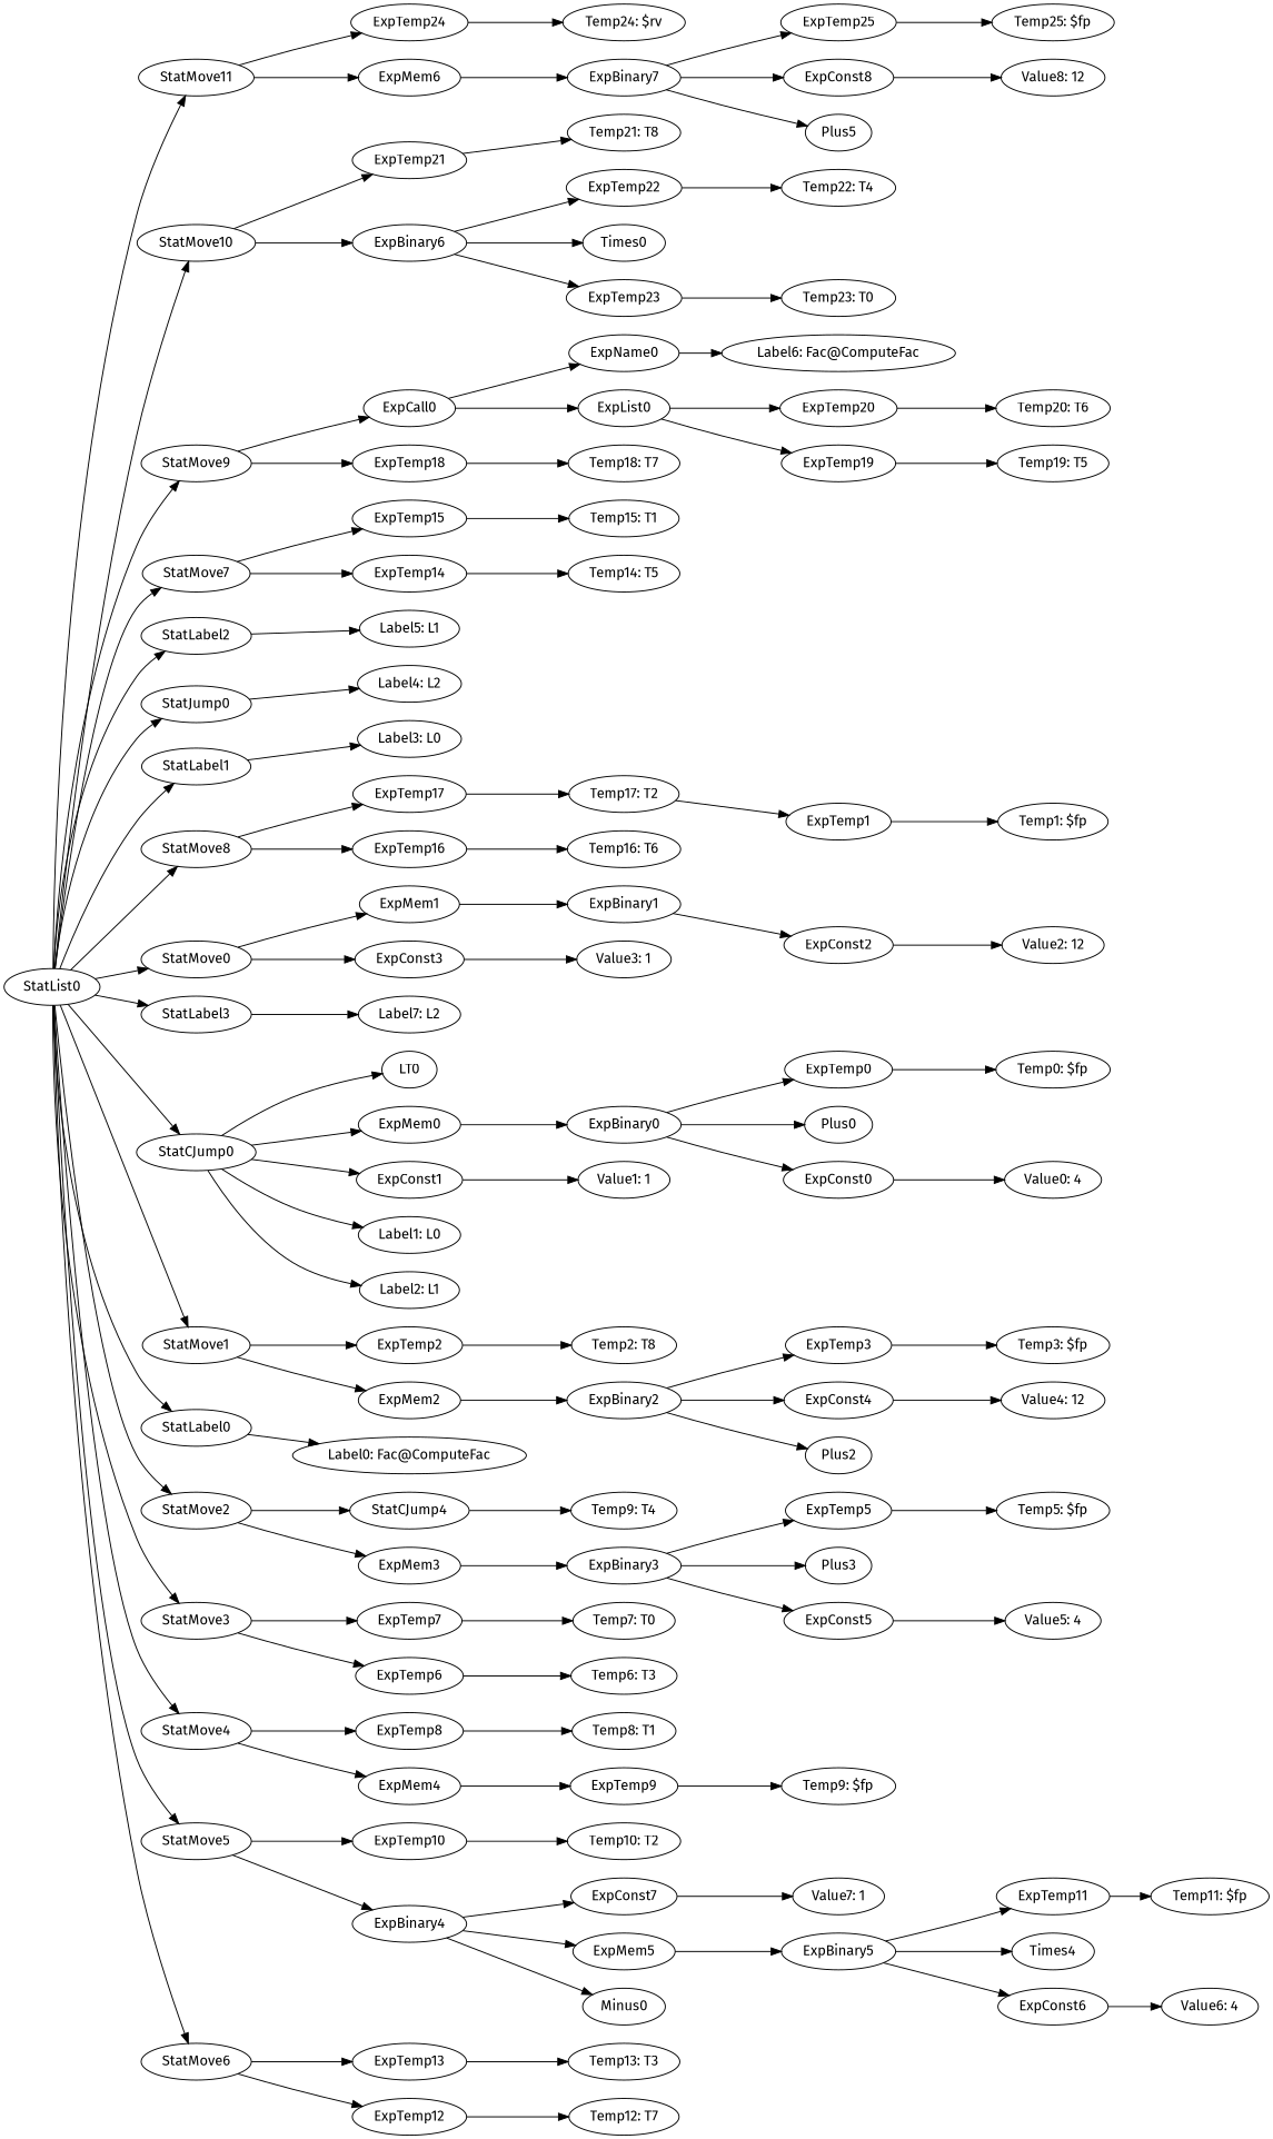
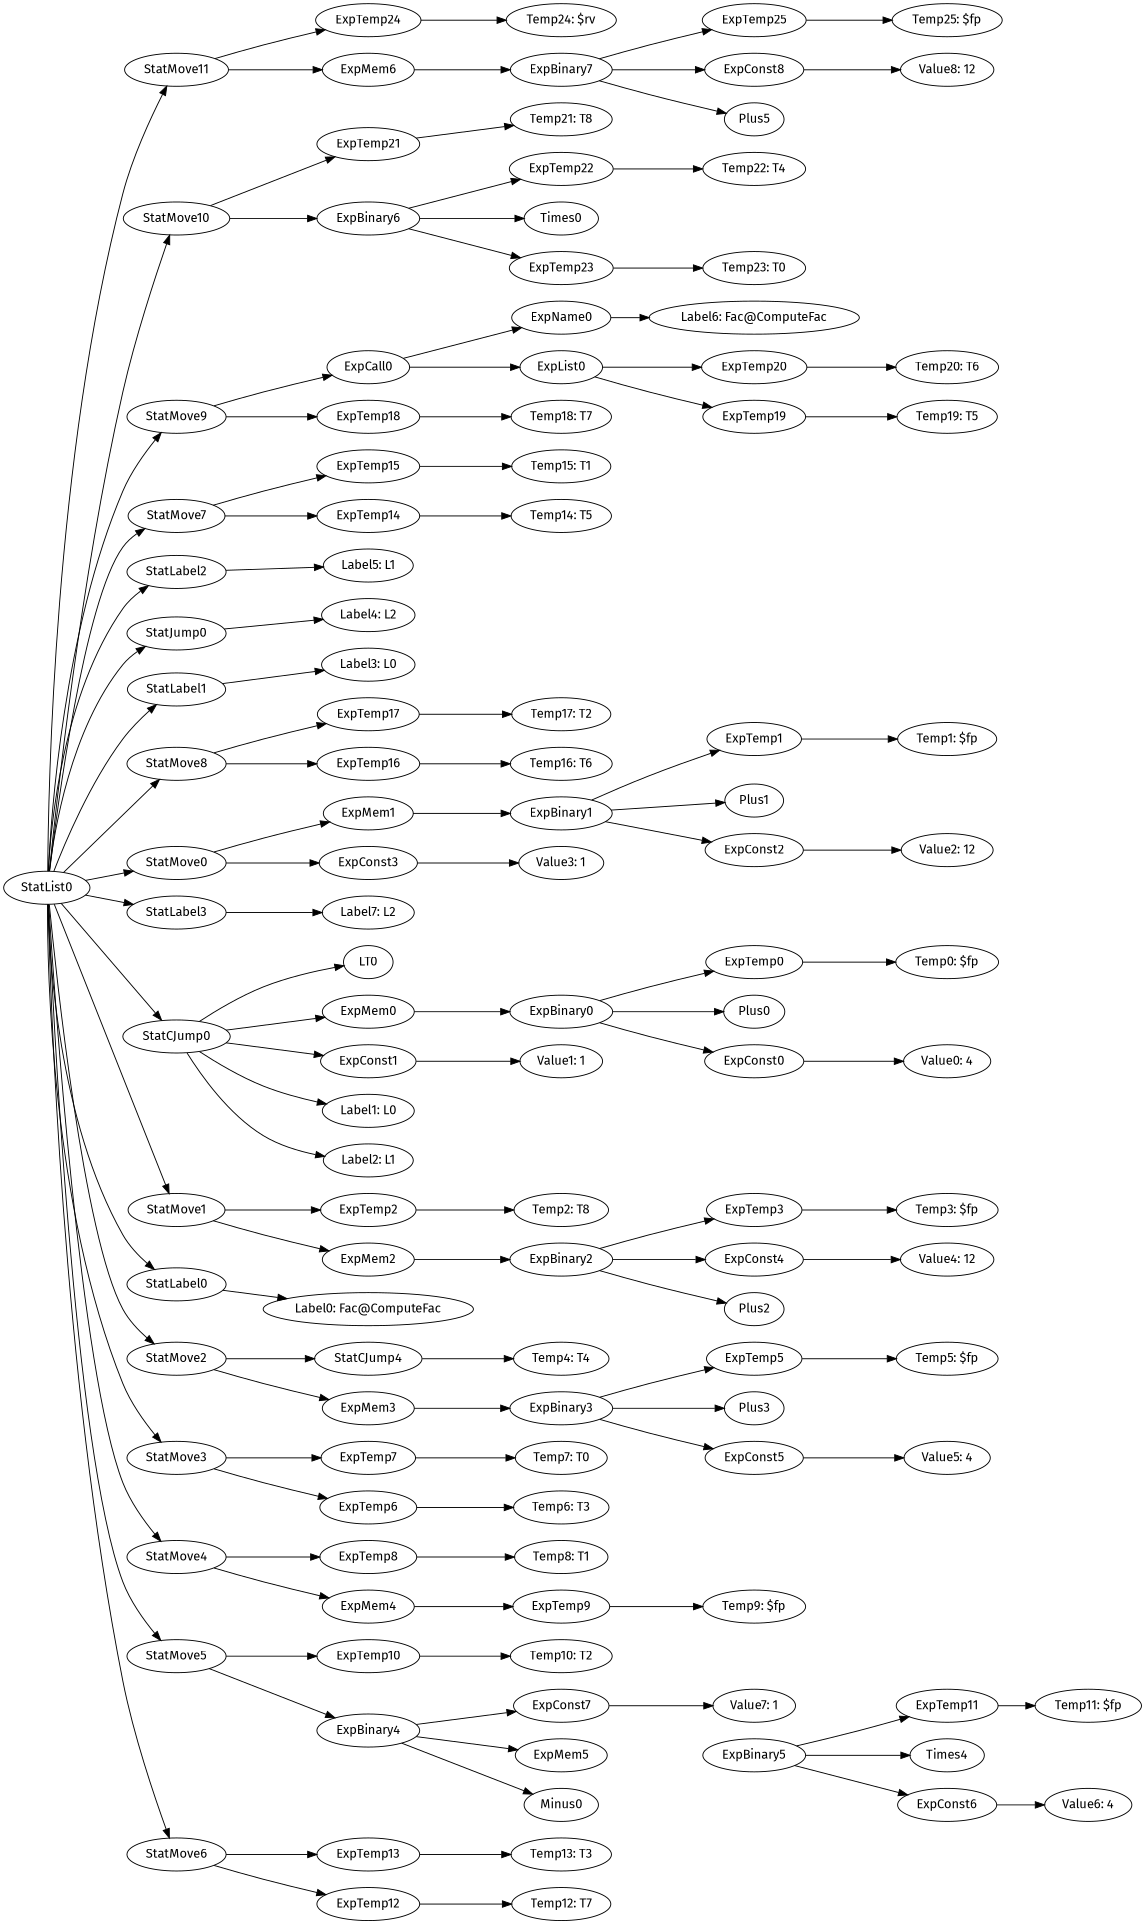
  digraph {
    fontname="Fira Sans"
    ordering=out
    rankdir=LR
    node [fontname="Fira Sans"]
    edge [fontname="Fira Sans"]
    ExpTemp25
    "Temp25: $fp"
    StatMove11
    ExpTemp24
    ExpMem6
    "Temp24: $rv"
    ExpBinary7
    ExpConst8
    Plus5
    "Value8: 12"
    StatMove10
    ExpTemp21
    ExpBinary6
    "Temp21: T8"
    ExpTemp22
    Times0
    ExpTemp23
    "Temp22: T4"
    "Temp23: T0"
    ExpTemp20
    "Temp20: T6"
    ExpCall0
    ExpName0
    ExpList0
    "Label6: Fac@ComputeFac"
    ExpTemp19
    "Temp19: T5"
    StatMove9
    ExpTemp18
    "Temp18: T7"
    ExpTemp17
    "Temp17: T2"
    ExpTemp16
    "Temp16: T6"
    ExpTemp15
    "Temp15: T1"
    StatMove7
    ExpTemp14
    "Temp14: T5"
    ExpTemp13
    "Temp13: T3"
    ExpTemp3
    "Temp3: $fp"
    ExpTemp2
    "Temp2: T8"
    ExpTemp10
    "Temp10: T2"
    StatLabel2
    "Label5: L1"
    StatJump0
    "Label4: L2"
    StatLabel1
    "Label3: L0"
    StatMove8
    StatMove0
    ExpMem1
    ExpConst3
    ExpBinary1
    "Value3: 1"
    ExpTemp1
+   Plus1
    ExpConst2
    ExpConst7
    "Value7: 1"
    StatLabel3
    "Label7: L2"
    ExpConst4
    "Value4: 12"
    StatCJump0
    LT0
    ExpMem0
    ExpConst1
    "Label1: L0"
    "Label2: L1"
    ExpBinary0
    "Value1: 1"
    ExpTemp0
    Plus0
    ExpConst0
    StatMove1
    ExpMem2
    ExpBinary2
    Plus2
    ExpTemp8
    "Temp8: T1"
    StatList0
    StatLabel0
    StatMove2
    StatMove3
    StatMove4
    StatMove5
    StatMove6
    "Label0: Fac@ComputeFac"
    n94 [label=StatCJump4]
    ExpMem3
    ExpTemp7
    ExpTemp6
    ExpMem4
    ExpBinary4
    ExpTemp12
-   "Temp4: T4" [label="Temp9: T4"]
+   "Temp4: T4"
    ExpBinary3
    "Temp7: T0"
    "Temp6: T3"
    ExpTemp9
    ExpMem5
    Minus0
    "Temp12: T7"
    ExpBinary5
    ExpTemp11
    n111 [label=Times4]
    ExpConst6
    "Temp11: $fp"
    "Value6: 4"
    "Temp0: $fp"
    "Value0: 4"
    "Temp9: $fp"
    "Temp1: $fp"
    "Value2: 12"
    ExpTemp5
    "Temp5: $fp"
    Plus3
    ExpConst5
    "Value5: 4"
    ExpTemp25 -> "Temp25: $fp"
    StatMove11 -> ExpTemp24
    StatMove11 -> ExpMem6
    ExpTemp24 -> "Temp24: $rv"
    ExpMem6 -> ExpBinary7
    ExpBinary7 -> ExpTemp25
    ExpBinary7 -> ExpConst8
    ExpBinary7 -> Plus5
    ExpConst8 -> "Value8: 12"
    StatMove10 -> ExpTemp21
    StatMove10 -> ExpBinary6
    ExpTemp21 -> "Temp21: T8"
    ExpBinary6 -> ExpTemp22
    ExpBinary6 -> Times0
    ExpBinary6 -> ExpTemp23
    ExpTemp22 -> "Temp22: T4"
    ExpTemp23 -> "Temp23: T0"
    ExpTemp20 -> "Temp20: T6"
    ExpCall0 -> ExpName0
    ExpCall0 -> ExpList0
    ExpName0 -> "Label6: Fac@ComputeFac"
    ExpList0 -> ExpTemp20
    ExpList0 -> ExpTemp19
    ExpTemp19 -> "Temp19: T5"
    StatMove9 -> ExpCall0
    StatMove9 -> ExpTemp18
    ExpTemp18 -> "Temp18: T7"
    ExpTemp17 -> "Temp17: T2"
    ExpTemp16 -> "Temp16: T6"
    ExpTemp15 -> "Temp15: T1"
    StatMove7 -> ExpTemp15
    StatMove7 -> ExpTemp14
    ExpTemp14 -> "Temp14: T5"
    ExpTemp13 -> "Temp13: T3"
    ExpTemp3 -> "Temp3: $fp"
    ExpTemp2 -> "Temp2: T8"
    ExpTemp10 -> "Temp10: T2"
    StatLabel2 -> "Label5: L1"
    StatJump0 -> "Label4: L2"
    StatLabel1 -> "Label3: L0"
    StatMove8 -> ExpTemp17
    StatMove8 -> ExpTemp16
    StatMove0 -> ExpMem1
    StatMove0 -> ExpConst3
    ExpMem1 -> ExpBinary1
    ExpConst3 -> "Value3: 1"
-   "Temp17: T2" -> ExpTemp1
+   ExpBinary1 -> ExpTemp1
+   ExpBinary1 -> Plus1
    ExpBinary1 -> ExpConst2
    ExpTemp1 -> "Temp1: $fp"
    ExpConst2 -> "Value2: 12"
    ExpConst7 -> "Value7: 1"
    StatLabel3 -> "Label7: L2"
    ExpConst4 -> "Value4: 12"
    StatCJump0 -> LT0
    StatCJump0 -> ExpMem0
    StatCJump0 -> ExpConst1
    StatCJump0 -> "Label1: L0"
    StatCJump0 -> "Label2: L1"
    ExpMem0 -> ExpBinary0
    ExpConst1 -> "Value1: 1"
    ExpBinary0 -> ExpTemp0
    ExpBinary0 -> Plus0
    ExpBinary0 -> ExpConst0
    ExpTemp0 -> "Temp0: $fp"
    ExpConst0 -> "Value0: 4"
    StatMove1 -> ExpTemp2
    StatMove1 -> ExpMem2
    ExpMem2 -> ExpBinary2
    ExpBinary2 -> ExpTemp3
    ExpBinary2 -> ExpConst4
    ExpBinary2 -> Plus2
    ExpTemp8 -> "Temp8: T1"
    StatList0 -> StatMove11
    StatList0 -> StatMove10
    StatList0 -> StatMove9
    StatList0 -> StatMove7
    StatList0 -> StatLabel2
    StatList0 -> StatJump0
    StatList0 -> StatLabel1
    StatList0 -> StatMove8
    StatList0 -> StatMove0
    StatList0 -> StatLabel3
    StatList0 -> StatCJump0
    StatList0 -> StatMove1
    StatList0 -> StatLabel0
    StatList0 -> StatMove2
    StatList0 -> StatMove3
    StatList0 -> StatMove4
    StatList0 -> StatMove5
    StatList0 -> StatMove6
    StatLabel0 -> "Label0: Fac@ComputeFac"
    StatMove2 -> n94
    StatMove2 -> ExpMem3
    StatMove3 -> ExpTemp7
    StatMove3 -> ExpTemp6
    StatMove4 -> ExpTemp8
    StatMove4 -> ExpMem4
    StatMove5 -> ExpTemp10
    StatMove5 -> ExpBinary4
    StatMove6 -> ExpTemp13
    StatMove6 -> ExpTemp12
    n94 -> "Temp4: T4"
    ExpMem3 -> ExpBinary3
    ExpTemp7 -> "Temp7: T0"
    ExpTemp6 -> "Temp6: T3"
    ExpMem4 -> ExpTemp9
    ExpBinary4 -> ExpConst7
    ExpBinary4 -> ExpMem5
    ExpBinary4 -> Minus0
    ExpTemp12 -> "Temp12: T7"
    ExpBinary3 -> ExpTemp5
    ExpBinary3 -> Plus3
    ExpBinary3 -> ExpConst5
    ExpTemp9 -> "Temp9: $fp"
-   ExpMem5 -> ExpBinary5
    ExpBinary5 -> ExpTemp11
    ExpBinary5 -> n111
    ExpBinary5 -> ExpConst6
    ExpTemp11 -> "Temp11: $fp"
    ExpConst6 -> "Value6: 4"
    ExpTemp5 -> "Temp5: $fp"
    ExpConst5 -> "Value5: 4"
  }
